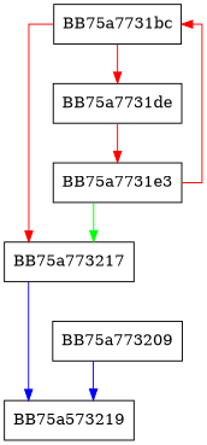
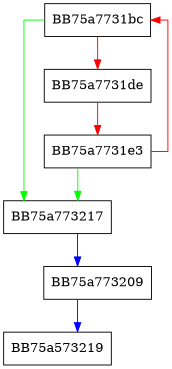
  digraph {
    splines=ortho
    node [shape=box]
    edge [color=red]
    BB75a7731bc
    BB75a773217
    BB75a7731de
    n4 [label=BB75a573219]
    BB75a7731e3
    BB75a773209
-   BB75a7731bc -> BB75a773217
+   BB75a7731bc -> BB75a773217 [color=green]
    BB75a7731bc -> BB75a7731de
-   BB75a773217 -> n4 [color=blue]
+   BB75a773217 -> BB75a773209 [color=blue]
    BB75a7731de -> BB75a7731e3
    BB75a7731e3 -> BB75a7731bc
    BB75a7731e3 -> BB75a773217 [color=green]
    BB75a773209 -> n4 [color=blue]
  }
